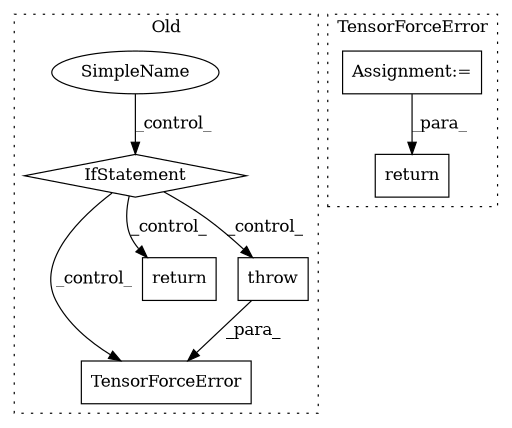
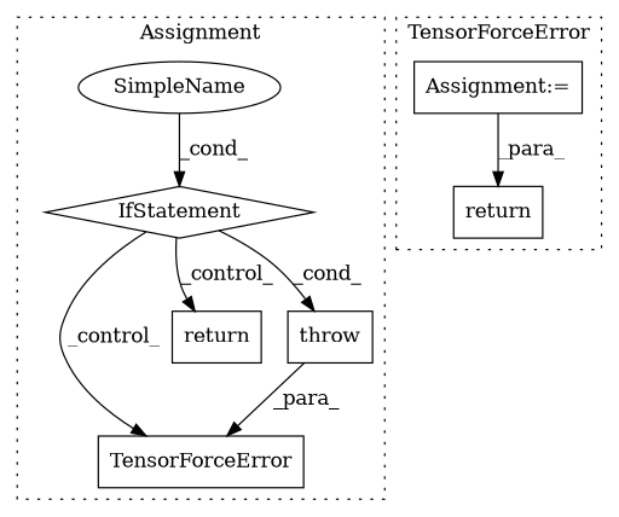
  digraph {
    node [a=41 shape=box]
    n1 [a=32 l=18 label=TensorForceError s=2102]
    n2 [a=42 label=SimpleName shape=ellipse]
    n3 [l=20 label=return s=1896]
    n4 [a=25 l="4,2" label=IfStatement s="1760,1801" shape=diamond]
    n5 [a=53 l=6 label=throw s=2096]
    n6 [l=7 label=return s=2700]
    n7 [a=7 l=9 label="Assignment:=" s=2685]
    subgraph cluster_1 {
-     label=Old
+     label=Assignment
      style=dotted
      n1
      n2
      n3
      n4
      n5
    }
    subgraph cluster_2 {
      label=TensorForceError
      style=dotted
      n6
      n7
    }
-   n2 -> n4 [label=_control_]
+   n2 -> n4 [label=_cond_]
    n4 -> n1 [label=_control_]
    n4 -> n3 [label=_control_]
-   n4 -> n5 [label=_control_]
+   n4 -> n5 [label=_cond_]
    n5 -> n1 [label=_para_]
    n7 -> n6 [label=_para_]
  }
